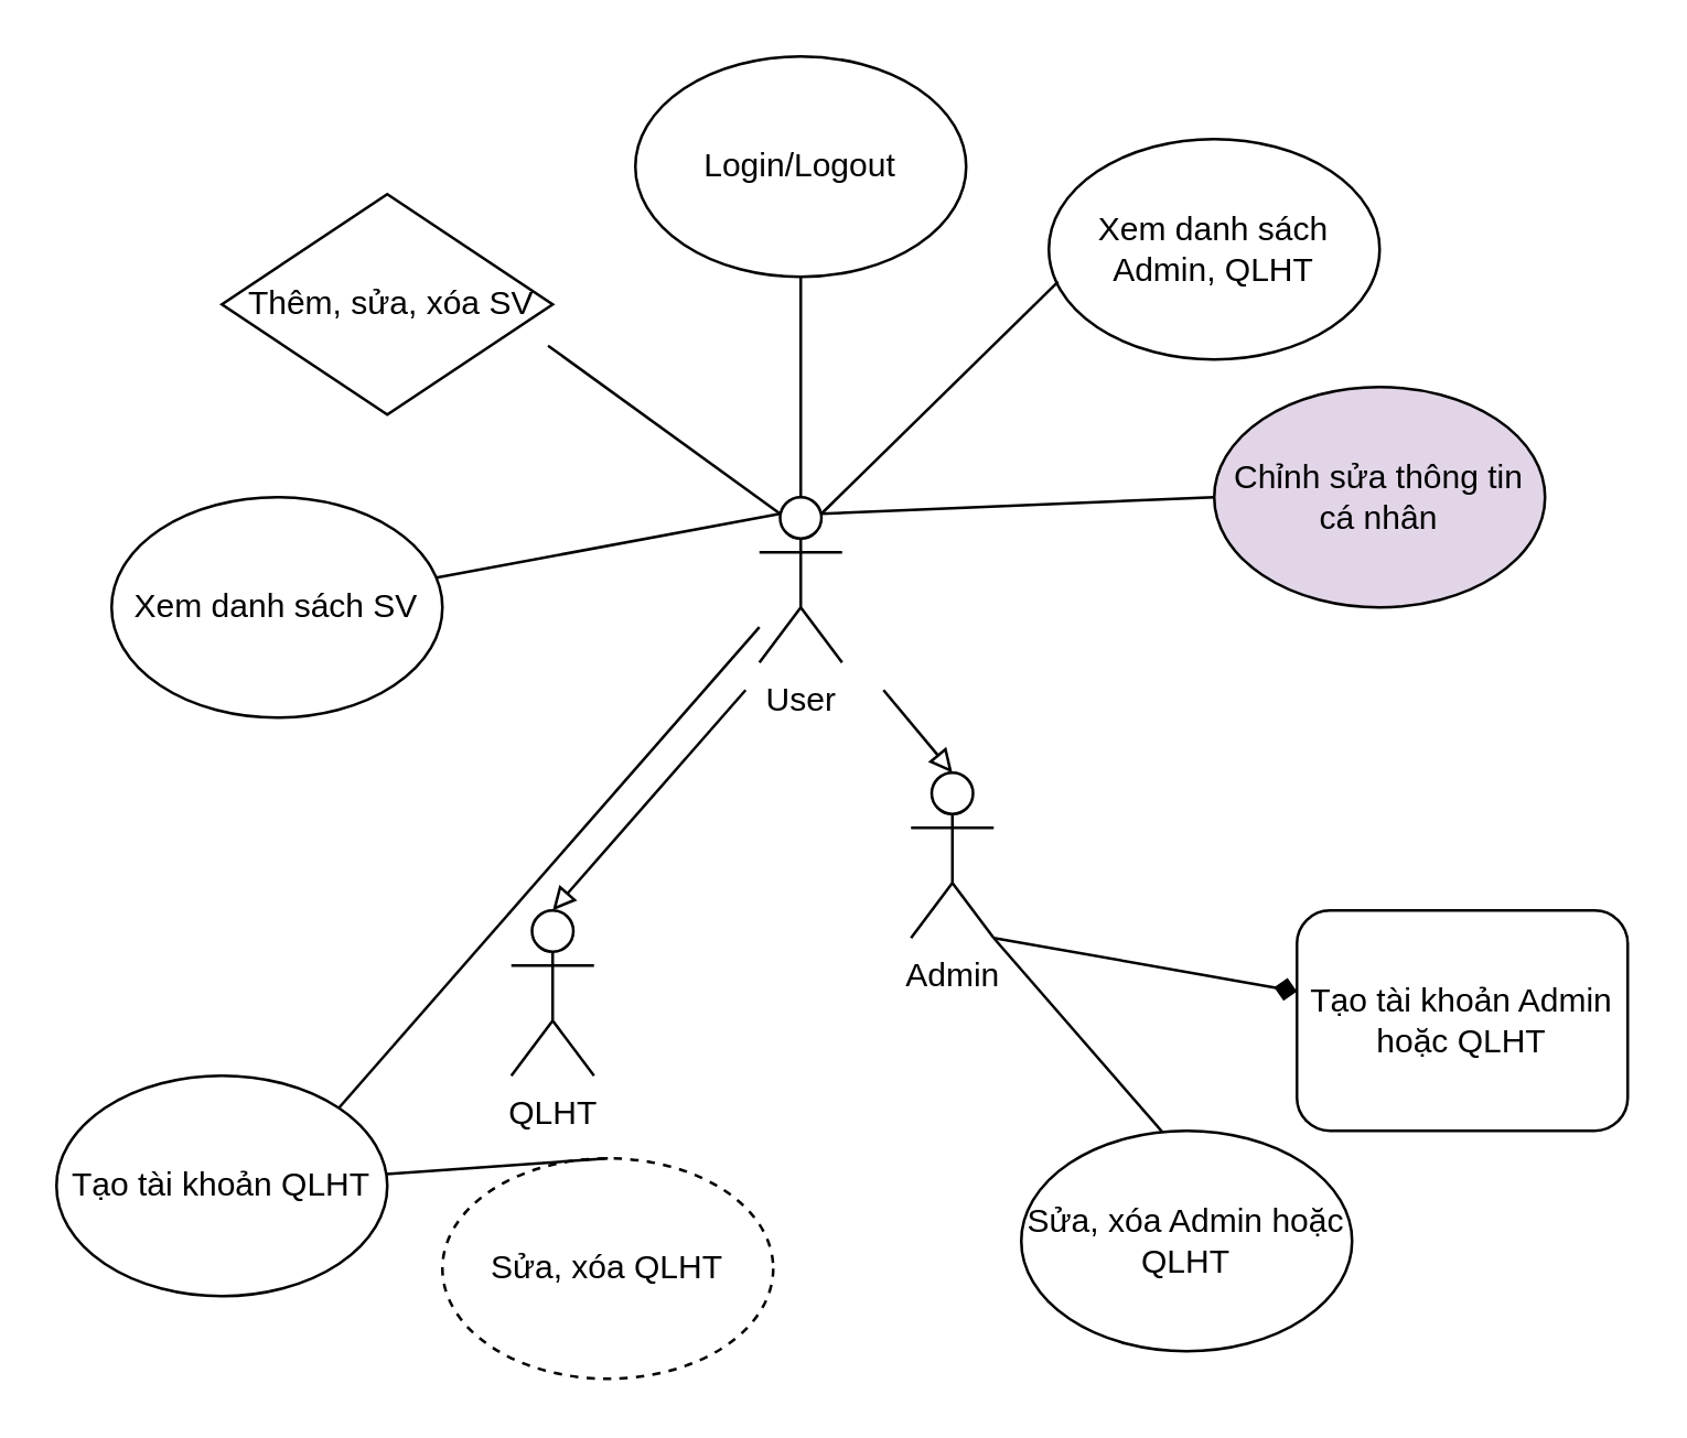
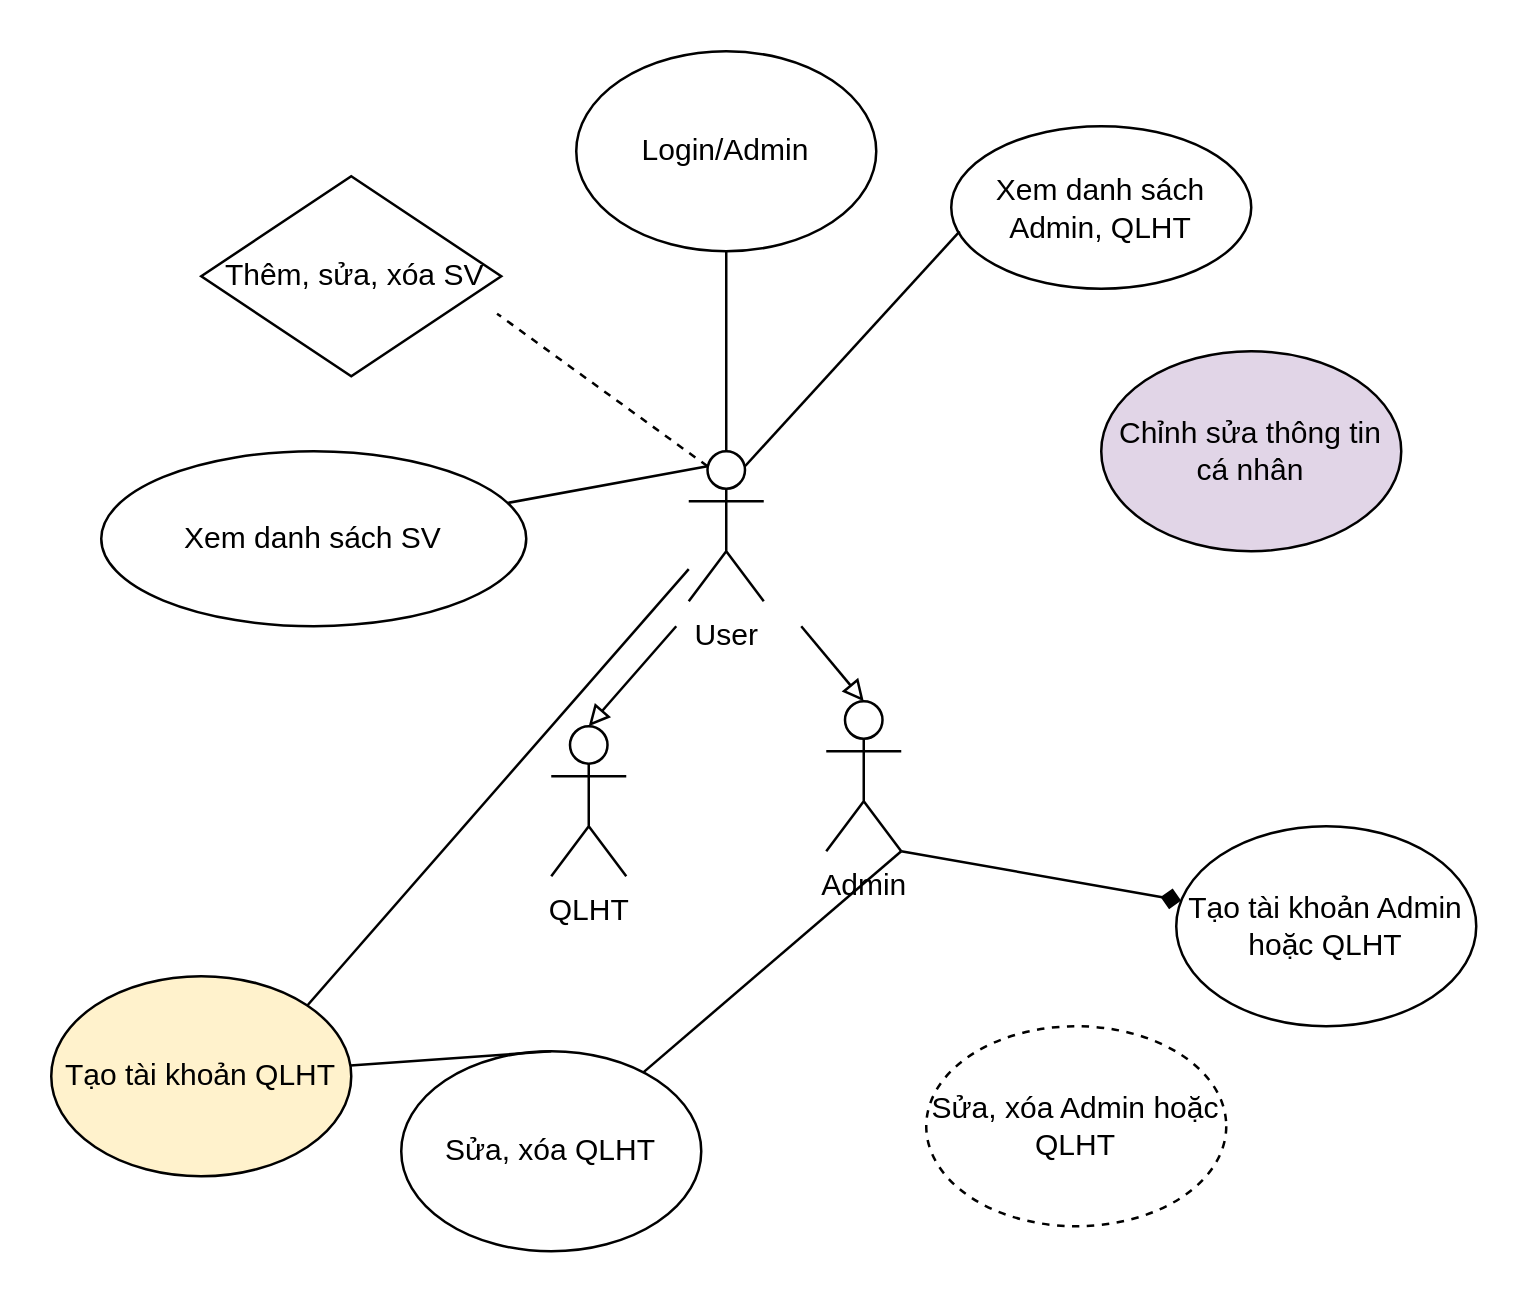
  <mxCell id="0" />
  <mxCell id="1" parent="0" />
  <mxCell id="2" value="User" style="shape=umlActor;verticalLabelPosition=bottom;verticalAlign=top;html=1;outlineConnect=0;" parent="1" vertex="1"><mxGeometry x="275" y="180" width="30" height="60" as="geometry" /></mxCell>
- <mxCell id="3" value="Login/Logout" style="ellipse;whiteSpace=wrap;html=1;" parent="1" vertex="1"><mxGeometry x="230" y="20" width="120" height="80" as="geometry" /></mxCell>
+ <mxCell id="3" value="Login/Admin" style="ellipse;whiteSpace=wrap;html=1;" parent="1" vertex="1"><mxGeometry x="230" y="20" width="120" height="80" as="geometry" /></mxCell>
  <mxCell id="4" value="" style="endArrow=block;html=1;rounded=0;endFill=0;entryX=0.5;entryY=0;entryDx=0;entryDy=0;entryPerimeter=0;" parent="1" target="5" edge="1"><mxGeometry width="50" height="50" relative="1" as="geometry"><mxPoint x="320" y="250" as="sourcePoint" /><mxPoint x="250" y="190" as="targetPoint" /></mxGeometry></mxCell>
  <mxCell id="5" value="Admin" style="shape=umlActor;verticalLabelPosition=bottom;verticalAlign=top;html=1;outlineConnect=0;" parent="1" vertex="1"><mxGeometry x="330" y="280" width="30" height="60" as="geometry" /></mxCell>
- <mxCell id="6" value="QLHT" style="shape=umlActor;verticalLabelPosition=bottom;verticalAlign=top;html=1;outlineConnect=0;" parent="1" vertex="1"><mxGeometry x="185" y="330" width="30" height="60" as="geometry" /></mxCell>
+ <mxCell id="6" value="QLHT" style="shape=umlActor;verticalLabelPosition=bottom;verticalAlign=top;html=1;outlineConnect=0;" parent="1" vertex="1"><mxGeometry x="220" y="290" width="30" height="60" as="geometry" /></mxCell>
  <mxCell id="7" value="" style="endArrow=block;html=1;rounded=0;endFill=0;entryX=0.5;entryY=0;entryDx=0;entryDy=0;entryPerimeter=0;" parent="1" target="6" edge="1"><mxGeometry width="50" height="50" relative="1" as="geometry"><mxPoint x="270" y="250" as="sourcePoint" /><mxPoint x="200" y="310" as="targetPoint" /></mxGeometry></mxCell>
  <mxCell id="8" value="" style="endArrow=none;html=1;rounded=0;entryX=0.5;entryY=1;entryDx=0;entryDy=0;exitX=0.5;exitY=0;exitDx=0;exitDy=0;exitPerimeter=0;" parent="1" source="2" target="3" edge="1"><mxGeometry width="50" height="50" relative="1" as="geometry"><mxPoint x="250" y="230" as="sourcePoint" /><mxPoint x="570" y="230" as="targetPoint" /><Array as="points"><mxPoint x="290" y="180" /></Array></mxGeometry></mxCell>
- <mxCell id="9" value="Xem danh sách Admin, QLHT" style="ellipse;whiteSpace=wrap;html=1;" parent="1" vertex="1"><mxGeometry x="380" y="50" width="120" height="80" as="geometry" /></mxCell>
- <mxCell id="10" value="Xem danh sách SV" style="ellipse;whiteSpace=wrap;html=1;" parent="1" vertex="1"><mxGeometry x="40" y="180" width="120" height="80" as="geometry" /></mxCell>
- <mxCell id="11" value="Tạo tài khoản Admin hoặc QLHT" style="whiteSpace=wrap;html=1;rounded=1;" parent="1" vertex="1"><mxGeometry x="470" y="330" width="120" height="80" as="geometry" /></mxCell>
- <mxCell id="12" value="Tạo tài khoản QLHT" style="ellipse;whiteSpace=wrap;html=1;" parent="1" vertex="1"><mxGeometry x="20" y="390" width="120" height="80" as="geometry" /></mxCell>
- <mxCell id="13" value="Sửa, xóa Admin hoặc QLHT" style="ellipse;whiteSpace=wrap;html=1;" parent="1" vertex="1"><mxGeometry x="370" y="410" width="120" height="80" as="geometry" /></mxCell>
- <mxCell id="14" value="Sửa, xóa QLHT" style="ellipse;whiteSpace=wrap;html=1;dashed=1;" parent="1" vertex="1"><mxGeometry x="160" y="420" width="120" height="80" as="geometry" /></mxCell>
+ <mxCell id="9" value="Xem danh sách Admin, QLHT" style="ellipse;whiteSpace=wrap;html=1;" parent="1" vertex="1"><mxGeometry x="380" y="50" width="120" height="65" as="geometry" /></mxCell>
+ <mxCell id="10" value="Xem danh sách SV" style="ellipse;whiteSpace=wrap;html=1;" parent="1" vertex="1"><mxGeometry x="40" y="180" width="170" height="70" as="geometry" /></mxCell>
+ <mxCell id="11" value="Tạo tài khoản Admin hoặc QLHT" style="ellipse;whiteSpace=wrap;html=1;" parent="1" vertex="1"><mxGeometry x="470" y="330" width="120" height="80" as="geometry" /></mxCell>
+ <mxCell id="12" value="Tạo tài khoản QLHT" style="ellipse;whiteSpace=wrap;html=1;fillColor=#fff2cc;" parent="1" vertex="1"><mxGeometry x="20" y="390" width="120" height="80" as="geometry" /></mxCell>
+ <mxCell id="13" value="Sửa, xóa Admin hoặc QLHT" style="ellipse;whiteSpace=wrap;html=1;dashed=1;" parent="1" vertex="1"><mxGeometry x="370" y="410" width="120" height="80" as="geometry" /></mxCell>
+ <mxCell id="14" value="Sửa, xóa QLHT" style="ellipse;whiteSpace=wrap;html=1;" parent="1" vertex="1"><mxGeometry x="160" y="420" width="120" height="80" as="geometry" /></mxCell>
  <mxCell id="15" value="&amp;nbsp;Thêm, sửa, xóa SV" style="rhombus;whiteSpace=wrap;html=1;" parent="1" vertex="1"><mxGeometry x="80" y="70" width="120" height="80" as="geometry" /></mxCell>
- <mxCell id="16" value="" style="endArrow=none;html=1;rounded=0;entryX=0.986;entryY=0.687;entryDx=0;entryDy=0;exitX=0.25;exitY=0.1;exitDx=0;exitDy=0;exitPerimeter=0;entryPerimeter=0;" parent="1" source="2" target="15" edge="1"><mxGeometry width="50" height="50" relative="1" as="geometry"><mxPoint x="244.7" y="200" as="sourcePoint" /><mxPoint x="244.7" y="120" as="targetPoint" /><Array as="points" /></mxGeometry></mxCell>
+ <mxCell id="16" value="" style="endArrow=none;html=1;rounded=0;entryX=0.986;entryY=0.687;entryDx=0;entryDy=0;exitX=0.25;exitY=0.1;exitDx=0;exitDy=0;exitPerimeter=0;entryPerimeter=0;dashed=1;" parent="1" source="2" target="15" edge="1"><mxGeometry width="50" height="50" relative="1" as="geometry"><mxPoint x="244.7" y="200" as="sourcePoint" /><mxPoint x="244.7" y="120" as="targetPoint" /><Array as="points" /></mxGeometry></mxCell>
  <mxCell id="17" value="" style="endArrow=none;html=1;rounded=0;exitX=0.25;exitY=0.1;exitDx=0;exitDy=0;exitPerimeter=0;" parent="1" source="2" target="10" edge="1"><mxGeometry width="50" height="50" relative="1" as="geometry"><mxPoint x="275" y="175.36" as="sourcePoint" /><mxPoint x="116.44" y="180" as="targetPoint" /><Array as="points" /></mxGeometry></mxCell>
  <mxCell id="18" value="" style="endArrow=none;html=1;rounded=0;entryX=0.028;entryY=0.647;entryDx=0;entryDy=0;exitX=0.75;exitY=0.1;exitDx=0;exitDy=0;exitPerimeter=0;entryPerimeter=0;" parent="1" source="2" target="9" edge="1"><mxGeometry width="50" height="50" relative="1" as="geometry"><mxPoint x="330" y="220" as="sourcePoint" /><mxPoint x="330" y="140" as="targetPoint" /><Array as="points" /></mxGeometry></mxCell>
  <mxCell id="19" value="" style="endArrow=diamond;html=1;rounded=0;exitX=1;exitY=1;exitDx=0;exitDy=0;exitPerimeter=0;" parent="1" source="5" target="11" edge="1"><mxGeometry width="50" height="50" relative="1" as="geometry"><mxPoint x="70" y="250" as="sourcePoint" /><mxPoint x="120" y="200" as="targetPoint" /></mxGeometry></mxCell>
- <mxCell id="20" value="" style="endArrow=none;html=1;rounded=0;exitX=1;exitY=1;exitDx=0;exitDy=0;exitPerimeter=0;entryX=0.427;entryY=0.006;entryDx=0;entryDy=0;entryPerimeter=0;" parent="1" source="5" target="13" edge="1"><mxGeometry width="50" height="50" relative="1" as="geometry"><mxPoint x="370" y="350" as="sourcePoint" /><mxPoint x="482" y="370" as="targetPoint" /></mxGeometry></mxCell>
+ <mxCell id="20" value="" style="endArrow=none;html=1;rounded=0;exitX=1;exitY=1;exitDx=0;exitDy=0;exitPerimeter=0;" parent="1" source="5" target="14" edge="1"><mxGeometry width="50" height="50" relative="1" as="geometry"><mxPoint x="370" y="350" as="sourcePoint" /><mxPoint x="482" y="370" as="targetPoint" /></mxGeometry></mxCell>
  <mxCell id="21" value="" style="endArrow=none;html=1;rounded=0;exitX=1;exitY=0;exitDx=0;exitDy=0;" parent="1" source="12" target="2" edge="1"><mxGeometry width="50" height="50" relative="1" as="geometry"><mxPoint x="70" y="250" as="sourcePoint" /><mxPoint x="120" y="200" as="targetPoint" /></mxGeometry></mxCell>
  <mxCell id="22" value="" style="endArrow=none;html=1;rounded=0;exitX=0.5;exitY=0;exitDx=0;exitDy=0;" parent="1" source="14" target="12" edge="1"><mxGeometry width="50" height="50" relative="1" as="geometry"><mxPoint x="132" y="412" as="sourcePoint" /><mxPoint x="230" y="360" as="targetPoint" /></mxGeometry></mxCell>
  <mxCell id="23" value="Chỉnh sửa thông tin cá nhân" style="ellipse;whiteSpace=wrap;html=1;fillColor=#e1d5e7;" parent="1" vertex="1"><mxGeometry x="440" y="140" width="120" height="80" as="geometry" /></mxCell>
- <mxCell id="24" value="" style="endArrow=none;html=1;rounded=0;entryX=0;entryY=0.5;entryDx=0;entryDy=0;exitX=0.75;exitY=0.1;exitDx=0;exitDy=0;exitPerimeter=0;" parent="1" source="2" target="23" edge="1"><mxGeometry width="50" height="50" relative="1" as="geometry"><mxPoint x="308" y="196" as="sourcePoint" /><mxPoint x="393" y="112" as="targetPoint" /><Array as="points" /></mxGeometry></mxCell>
